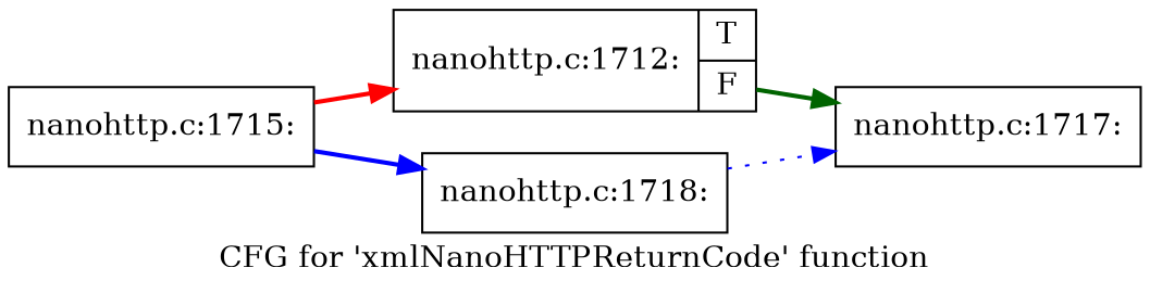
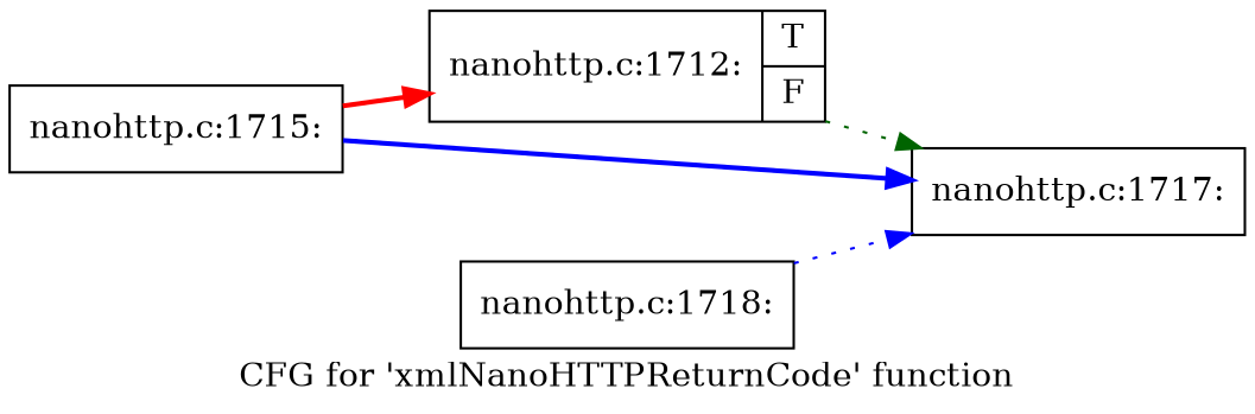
  digraph {
    label="CFG for 'xmlNanoHTTPReturnCode' function"
    rankdir=LR
    node [shape=record]
    edge [color=blue style=dotted]
    n1 [label="{nanohttp.c:1712:|{<s0>T|<s1>F}}"]
    n2 [label="{nanohttp.c:1717:}"]
    n3 [label="{nanohttp.c:1715:}"]
    n4 [label="{nanohttp.c:1718:}"]
-   n1 -> n2 [color=darkgreen style=bold]
+   n1 -> n2 [color=darkgreen]
    n3 -> n1 [color=red style=bold]
-   n3 -> n4 [style=bold]
+   n3 -> n2 [style=bold]
    n4 -> n2
  }
